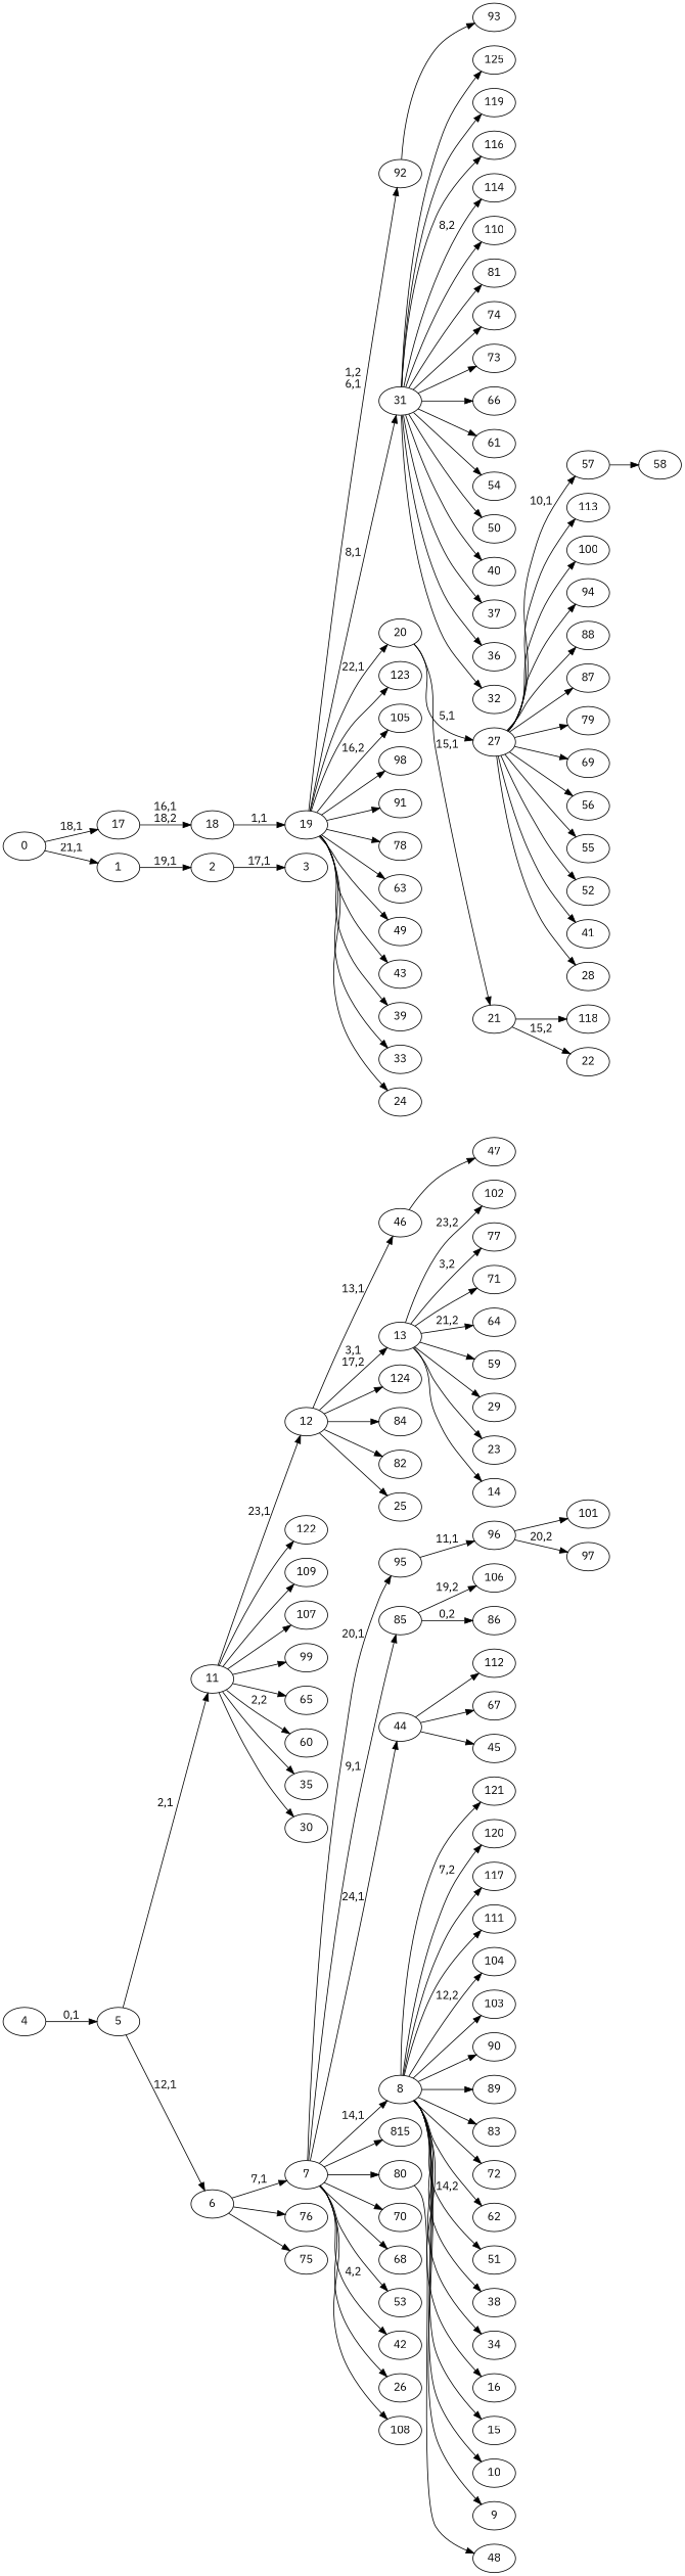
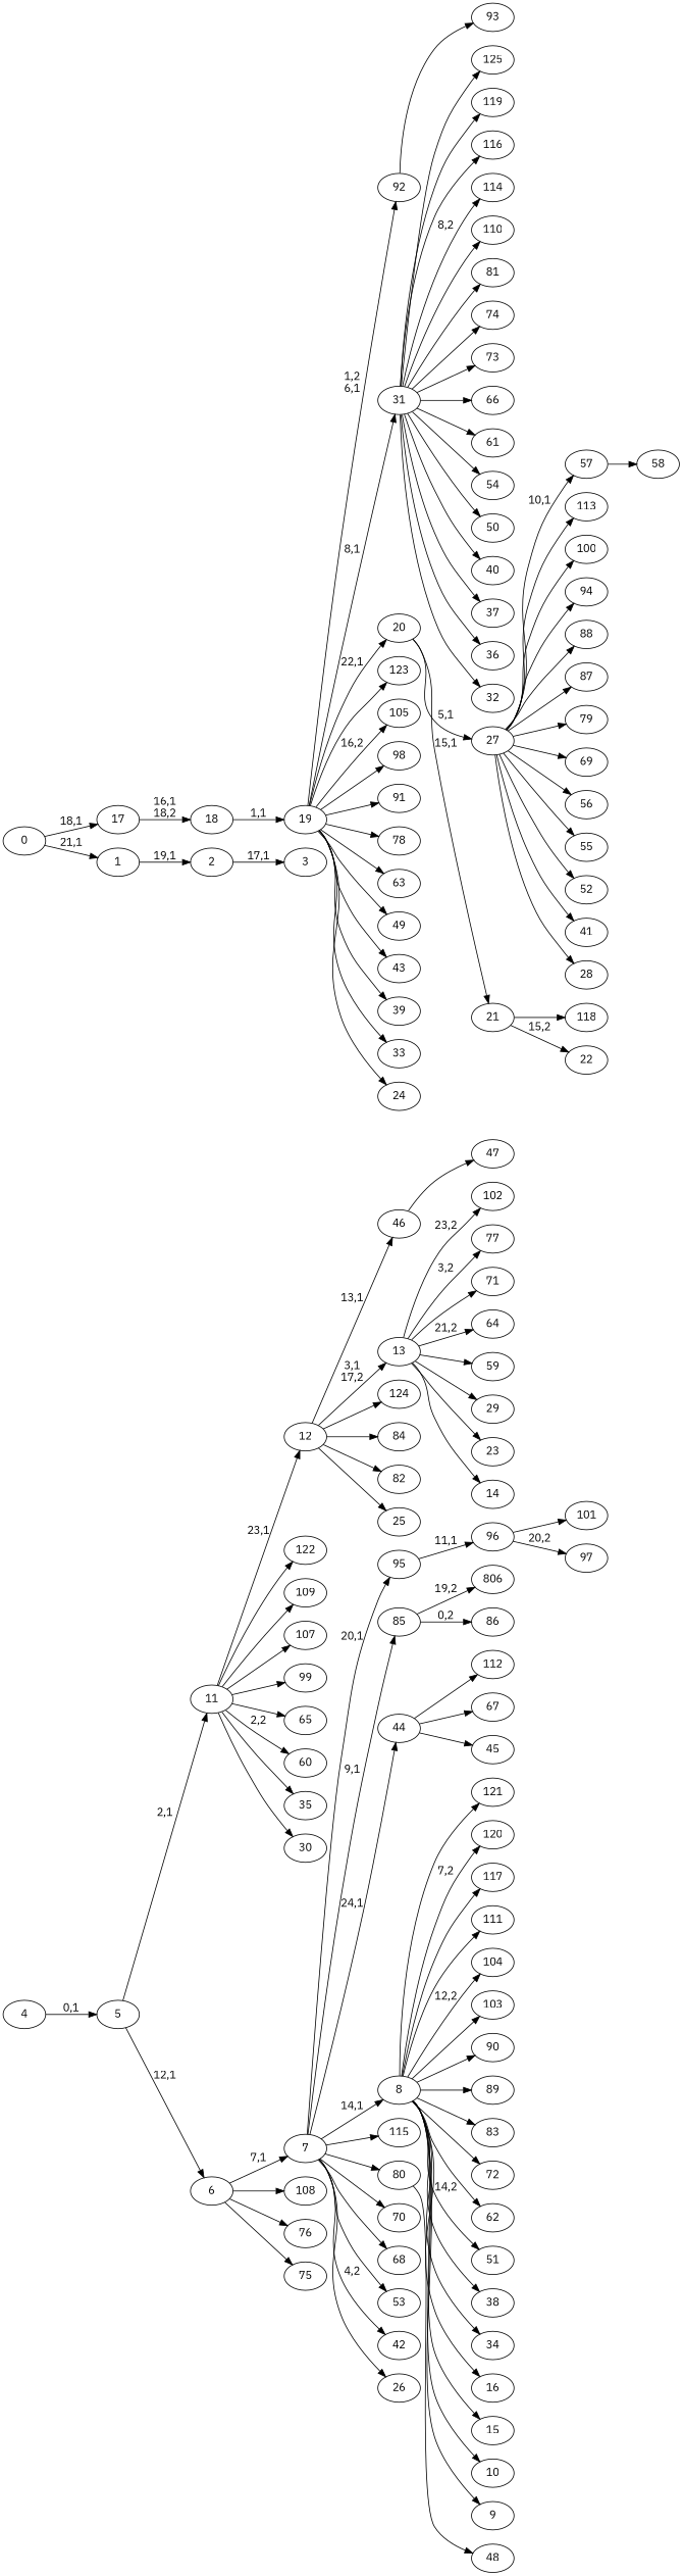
  digraph {
    fontname="IBM Plex Sans"
    rankdir=LR
    node [fontname="IBM Plex Sans"]
    edge [fontname="IBM Plex Sans"]
    96
    101
    97
    95
    92
    93
    85
-   106
+   106 [label=806]
    86
    57
    58
    46
    47
    44
    112
    67
    45
    31
    125
    119
    116
    114
    110
    81
    74
    73
    66
    61
    54
    50
    40
    37
    36
    32
    27
    113
    100
    94
    88
    87
    79
    69
    56
    55
    52
    41
    28
    21
    118
    22
    20
    19
    123
    105
    98
    91
    78
    63
    49
    43
    39
    33
    24
    18
    17
    13
    102
    77
    71
    64
    59
    29
    23
    14
    12
    124
    84
    82
    25
    11
    122
    109
    107
    99
    65
    60
    35
    30
    8
    121
    120
    117
    111
    104
    103
    90
    89
    83
    72
    62
    51
    38
    34
    16
    15
    10
    9
    7
-   115 [label=815]
+   115
    80
    70
    68
    53
    42
    26
    48
    6
    108
    76
    75
    5
    4
    2
    3
    1
    0
    96 -> 101
    96 -> 97 [label="20,2"]
    95 -> 96 [label="11,1"]
    92 -> 93
    85 -> 106 [label="19,2"]
    85 -> 86 [label="0,2"]
    57 -> 58
    46 -> 47
    44 -> 112
    44 -> 67
    44 -> 45
    31 -> 125
    31 -> 119
    31 -> 116
    31 -> 114 [label="8,2"]
    31 -> 110
    31 -> 81
    31 -> 74
    31 -> 73
    31 -> 66
    31 -> 61
    31 -> 54
    31 -> 50
    31 -> 40
    31 -> 37
    31 -> 36
    31 -> 32
    27 -> 57 [label="10,1"]
    27 -> 113
    27 -> 100
    27 -> 94
    27 -> 88
    27 -> 87
    27 -> 79
    27 -> 69
    27 -> 56
    27 -> 55
    27 -> 52
    27 -> 41
    27 -> 28
    21 -> 118
    21 -> 22 [label="15,2"]
    20 -> 27 [label="5,1"]
    20 -> 21 [label="15,1"]
    19 -> 92 [label="1,2\n6,1"]
    19 -> 31 [label="8,1"]
    19 -> 20 [label="22,1"]
    19 -> 123
    19 -> 105 [label="16,2"]
    19 -> 98
    19 -> 91
    19 -> 78
    19 -> 63
    19 -> 49
    19 -> 43
    19 -> 39
    19 -> 33
    19 -> 24
    18 -> 19 [label="1,1"]
    17 -> 18 [label="16,1\n18,2"]
    13 -> 102 [label="23,2"]
    13 -> 77 [label="3,2"]
    13 -> 71
    13 -> 64 [label="21,2"]
    13 -> 59
    13 -> 29
    13 -> 23
    13 -> 14
    12 -> 46 [label="13,1"]
    12 -> 13 [label="3,1\n17,2"]
    12 -> 124
    12 -> 84
    12 -> 82
    12 -> 25
    11 -> 12 [label="23,1"]
    11 -> 122
    11 -> 109
    11 -> 107
    11 -> 99
    11 -> 65
    11 -> 60 [label="2,2"]
    11 -> 35
    11 -> 30
    8 -> 121
    8 -> 120 [label="7,2"]
    8 -> 117
    8 -> 111
    8 -> 104 [label="12,2"]
    8 -> 103
    8 -> 90
    8 -> 89
    8 -> 83
    8 -> 72
    8 -> 62
    8 -> 51 [label="14,2"]
    8 -> 38
    8 -> 34
    8 -> 16
    8 -> 15
    8 -> 10
    8 -> 9
    7 -> 95 [label="20,1"]
    7 -> 85 [label="9,1"]
    7 -> 44 [label="24,1"]
    7 -> 8 [label="14,1"]
    7 -> 115
    7 -> 80
    7 -> 70
    7 -> 68
    7 -> 53
    7 -> 42 [label="4,2"]
    7 -> 26
    80 -> 48
    6 -> 7 [label="7,1"]
-   7 -> 108
+   6 -> 108
    6 -> 76
    6 -> 75
    5 -> 11 [label="2,1"]
    5 -> 6 [label="12,1"]
    4 -> 5 [label="0,1"]
    2 -> 3 [label="17,1"]
    1 -> 2 [label="19,1"]
    0 -> 17 [label="18,1"]
    0 -> 1 [label="21,1"]
  }
